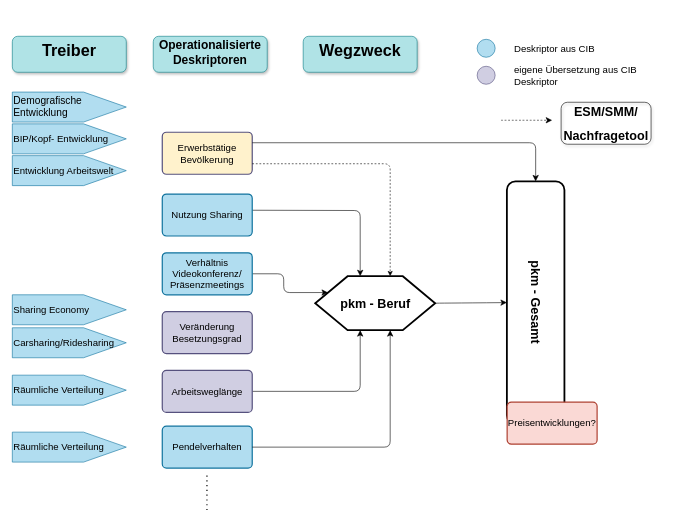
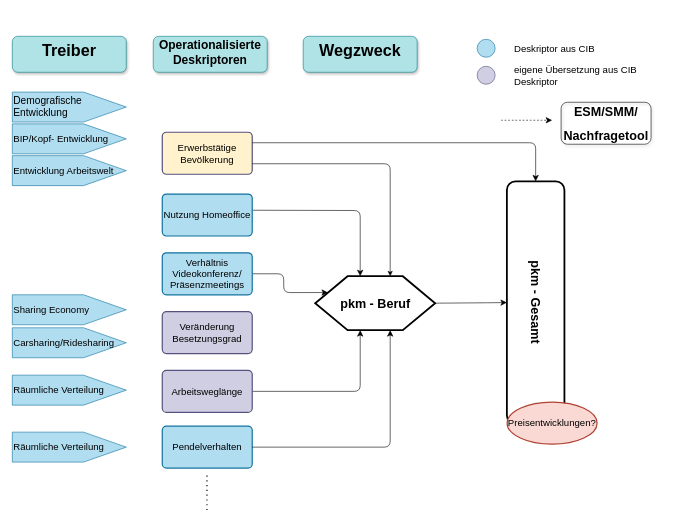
  <mxCell id="0" />
  <mxCell id="1" parent="0" />
  <mxCell id="2" value="" style="ellipse;whiteSpace=wrap;html=1;aspect=fixed;fontSize=16;fillColor=#b1ddf0;strokeColor=#10739e;" parent="1" vertex="1"><mxGeometry x="795" y="65" width="30" height="30" as="geometry" /></mxCell>
  <mxCell id="3" value="Deskriptor aus CIB" style="text;html=1;strokeColor=none;fillColor=none;align=left;verticalAlign=middle;whiteSpace=wrap;rounded=0;fontSize=16;" parent="1" vertex="1"><mxGeometry x="855" y="65" width="260" height="30" as="geometry" /></mxCell>
  <mxCell id="4" value="eigene Übersetzung aus CIB Deskriptor" style="text;html=1;strokeColor=none;fillColor=none;align=left;verticalAlign=middle;whiteSpace=wrap;rounded=0;fontSize=16;" parent="1" vertex="1"><mxGeometry x="855" y="110" width="260" height="30" as="geometry" /></mxCell>
  <mxCell id="5" value="" style="ellipse;whiteSpace=wrap;html=1;aspect=fixed;fontSize=16;fillColor=#d0cee2;strokeColor=#56517e;" parent="1" vertex="1"><mxGeometry x="795" y="110" width="30" height="30" as="geometry" /></mxCell>
  <mxCell id="6" value="&lt;div style=&quot;font-size: 17px;&quot;&gt;&lt;span style=&quot;background-color: initial; font-size: 17px;&quot;&gt;Demografische Entwicklung&lt;/span&gt;&lt;/div&gt;" style="shape=offPageConnector;whiteSpace=wrap;html=1;fontSize=17;direction=north;align=left;labelBackgroundColor=none;fillColor=#b1ddf0;strokeColor=#10739e;" parent="1" vertex="1"><mxGeometry x="20" y="153" width="190" height="50" as="geometry" /></mxCell>
  <mxCell id="7" style="edgeStyle=none;curved=1;orthogonalLoop=1;jettySize=auto;html=1;exitX=1;exitY=0.25;exitDx=0;exitDy=0;fontSize=12;fontColor=default;startSize=8;endSize=8;labelBackgroundColor=none;" parent="1" source="6" target="6" edge="1"><mxGeometry relative="1" as="geometry" /></mxCell>
  <mxCell id="8" value="Erwerbstätige Bevölkerung" style="rounded=1;whiteSpace=wrap;html=1;absoluteArcSize=1;arcSize=14;strokeWidth=2;fontSize=16;labelBackgroundColor=none;fillColor=#fff2cc;strokeColor=#56517e;" parent="1" vertex="1"><mxGeometry x="270" y="220" width="150" height="70" as="geometry" /></mxCell>
  <mxCell id="9" value="pkm - Beruf" style="verticalLabelPosition=middle;verticalAlign=middle;html=1;shape=hexagon;perimeter=hexagonPerimeter2;arcSize=6;size=0.27;fontSize=21;labelPosition=center;align=center;strokeWidth=3;fontStyle=1;labelBackgroundColor=none;" parent="1" vertex="1"><mxGeometry x="525" y="460" width="200" height="90" as="geometry" /></mxCell>
- <mxCell id="10" style="edgeStyle=orthogonalEdgeStyle;rounded=1;orthogonalLoop=1;jettySize=auto;html=1;fontSize=12;fontColor=default;labelBackgroundColor=none;elbow=vertical;entryX=0.625;entryY=0;entryDx=0;entryDy=0;exitX=1;exitY=0.75;exitDx=0;exitDy=0;dashed=1;" parent="1" source="8" target="9" edge="1"><mxGeometry relative="1" as="geometry"><mxPoint x="420" y="255" as="sourcePoint" /><mxPoint x="610" y="310" as="targetPoint" /></mxGeometry></mxCell>
+ <mxCell id="10" style="edgeStyle=orthogonalEdgeStyle;rounded=1;orthogonalLoop=1;jettySize=auto;html=1;fontSize=12;fontColor=default;labelBackgroundColor=none;elbow=vertical;entryX=0.625;entryY=0;entryDx=0;entryDy=0;exitX=1;exitY=0.75;exitDx=0;exitDy=0;" parent="1" source="8" target="9" edge="1"><mxGeometry relative="1" as="geometry"><mxPoint x="420" y="255" as="sourcePoint" /><mxPoint x="610" y="310" as="targetPoint" /></mxGeometry></mxCell>
  <mxCell id="11" value="" style="edgeStyle=orthogonalEdgeStyle;rounded=1;orthogonalLoop=1;jettySize=auto;html=1;fontSize=12;startSize=8;endSize=8;labelBackgroundColor=none;fontColor=default;entryX=0.375;entryY=0;entryDx=0;entryDy=0;" parent="1" target="9" edge="1"><mxGeometry relative="1" as="geometry"><mxPoint x="405" y="350" as="sourcePoint" /><mxPoint x="605.013" y="411" as="targetPoint" /></mxGeometry></mxCell>
- <mxCell id="12" value="Nutzung Sharing" style="rounded=1;whiteSpace=wrap;html=1;absoluteArcSize=1;arcSize=14;strokeWidth=2;fontSize=16;labelBackgroundColor=none;fillColor=#b1ddf0;strokeColor=#10739e;" parent="1" vertex="1"><mxGeometry x="270" y="323" width="150" height="70" as="geometry" /></mxCell>
+ <mxCell id="12" value="Nutzung Homeoffice" style="rounded=1;whiteSpace=wrap;html=1;absoluteArcSize=1;arcSize=14;strokeWidth=2;fontSize=16;labelBackgroundColor=none;fillColor=#b1ddf0;strokeColor=#10739e;" parent="1" vertex="1"><mxGeometry x="270" y="323" width="150" height="70" as="geometry" /></mxCell>
  <mxCell id="13" style="edgeStyle=orthogonalEdgeStyle;rounded=1;orthogonalLoop=1;jettySize=auto;html=1;entryX=0;entryY=0.25;entryDx=0;entryDy=0;fontSize=12;startSize=8;endSize=8;" parent="1" source="14" target="9" edge="1"><mxGeometry relative="1" as="geometry" /></mxCell>
  <mxCell id="14" value="Verhältnis Videokonferenz/ Präsenzmeetings" style="rounded=1;whiteSpace=wrap;html=1;absoluteArcSize=1;arcSize=14;strokeWidth=2;fontSize=16;labelBackgroundColor=none;fillColor=#b1ddf0;strokeColor=#10739e;" parent="1" vertex="1"><mxGeometry x="270" y="421" width="150" height="70" as="geometry" /></mxCell>
  <mxCell id="15" value="&lt;div style=&quot;&quot;&gt;&lt;span style=&quot;background-color: initial;&quot;&gt;BIP/Kopf- Entwicklung&lt;/span&gt;&lt;/div&gt;" style="shape=offPageConnector;whiteSpace=wrap;html=1;fontSize=16;direction=north;align=left;labelBackgroundColor=none;fillColor=#b1ddf0;strokeColor=#10739e;" parent="1" vertex="1"><mxGeometry x="20" y="206" width="190" height="50" as="geometry" /></mxCell>
  <mxCell id="16" value="Veränderung Besetzungsgrad" style="rounded=1;whiteSpace=wrap;html=1;absoluteArcSize=1;arcSize=14;strokeWidth=2;fontSize=16;labelBackgroundColor=none;fillColor=#d0cee2;strokeColor=#56517e;" parent="1" vertex="1"><mxGeometry x="270" y="519" width="150" height="70" as="geometry" /></mxCell>
  <mxCell id="17" value="&lt;div style=&quot;&quot;&gt;&lt;span style=&quot;background-color: initial;&quot;&gt;Carsharing/Ridesharing&lt;/span&gt;&lt;/div&gt;" style="shape=offPageConnector;whiteSpace=wrap;html=1;fontSize=16;direction=north;align=left;labelBackgroundColor=none;strokeWidth=1;fillColor=#b1ddf0;strokeColor=#10739e;" parent="1" vertex="1"><mxGeometry x="20" y="546" width="190" height="50" as="geometry" /></mxCell>
  <mxCell id="18" value="&lt;b style=&quot;font-size: 21px;&quot;&gt;pkm - Gesamt&lt;/b&gt;" style="rounded=1;whiteSpace=wrap;html=1;fontSize=21;strokeWidth=3;rotation=90;" parent="1" vertex="1"><mxGeometry x="690.37" y="456.06" width="404.36" height="95.94" as="geometry" /></mxCell>
  <mxCell id="19" value="&lt;div style=&quot;&quot;&gt;&lt;span style=&quot;background-color: initial;&quot;&gt;Räumliche Verteilung&lt;/span&gt;&lt;/div&gt;" style="shape=offPageConnector;whiteSpace=wrap;html=1;fontSize=16;direction=north;align=left;labelBackgroundColor=none;strokeWidth=1;fillColor=#b1ddf0;strokeColor=#10739e;" parent="1" vertex="1"><mxGeometry x="20" y="625" width="190" height="50" as="geometry" /></mxCell>
  <mxCell id="20" value="" style="edgeStyle=orthogonalEdgeStyle;rounded=1;orthogonalLoop=1;jettySize=auto;html=1;fontSize=12;startSize=8;endSize=8;exitX=1;exitY=0.5;exitDx=0;exitDy=0;entryX=0.375;entryY=1;entryDx=0;entryDy=0;" parent="1" source="21" target="9" edge="1"><mxGeometry relative="1" as="geometry"><mxPoint x="387" y="648.74" as="sourcePoint" /><mxPoint x="635" y="410" as="targetPoint" /></mxGeometry></mxCell>
  <mxCell id="21" value="Arbeitsweglänge" style="rounded=1;whiteSpace=wrap;html=1;absoluteArcSize=1;arcSize=14;strokeWidth=2;fontSize=16;labelBackgroundColor=none;fillColor=#d0cee2;strokeColor=#56517e;" parent="1" vertex="1"><mxGeometry x="270" y="617" width="150" height="70" as="geometry" /></mxCell>
  <mxCell id="22" value="Pendelverhalten" style="rounded=1;whiteSpace=wrap;html=1;absoluteArcSize=1;arcSize=14;strokeWidth=2;fontSize=16;labelBackgroundColor=none;fillColor=#b1ddf0;strokeColor=#10739e;" parent="1" vertex="1"><mxGeometry x="270" y="710" width="150" height="70" as="geometry" /></mxCell>
  <mxCell id="23" value="&lt;div style=&quot;&quot;&gt;&lt;span style=&quot;background-color: initial;&quot;&gt;Räumliche Verteilung&lt;/span&gt;&lt;/div&gt;" style="shape=offPageConnector;whiteSpace=wrap;html=1;fontSize=16;direction=north;align=left;labelBackgroundColor=none;strokeWidth=1;fillColor=#b1ddf0;strokeColor=#10739e;" parent="1" vertex="1"><mxGeometry x="20" y="720" width="190" height="50" as="geometry" /></mxCell>
- <mxCell id="24" value="Preisentwicklungen?" style="rounded=1;whiteSpace=wrap;html=1;absoluteArcSize=1;arcSize=14;strokeWidth=2;fontSize=16;labelBackgroundColor=none;fillColor=#fad9d5;strokeColor=#ae4132;" parent="1" vertex="1"><mxGeometry x="845" y="670" width="150" height="70" as="geometry" /></mxCell>
+ <mxCell id="24" value="Preisentwicklungen?" style="ellipse;whiteSpace=wrap;html=1;absoluteArcSize=1;arcSize=14;strokeWidth=2;fontSize=16;labelBackgroundColor=none;fillColor=#fad9d5;strokeColor=#ae4132;" parent="1" vertex="1"><mxGeometry x="845" y="670" width="150" height="70" as="geometry" /></mxCell>
  <mxCell id="25" value="&lt;div style=&quot;&quot;&gt;&lt;span style=&quot;background-color: initial;&quot;&gt;Entwicklung Arbeitswelt&lt;/span&gt;&lt;/div&gt;" style="shape=offPageConnector;whiteSpace=wrap;html=1;fontSize=16;direction=north;align=left;labelBackgroundColor=none;fillColor=#b1ddf0;strokeColor=#10739e;" parent="1" vertex="1"><mxGeometry x="20" y="259" width="190" height="50" as="geometry" /></mxCell>
  <mxCell id="26" style="edgeStyle=orthogonalEdgeStyle;rounded=1;orthogonalLoop=1;jettySize=auto;html=1;fontSize=12;startSize=8;endSize=8;exitX=1;exitY=0.5;exitDx=0;exitDy=0;entryX=0.625;entryY=1;entryDx=0;entryDy=0;" parent="1" source="22" target="9" edge="1"><mxGeometry relative="1" as="geometry"><mxPoint x="425" y="745" as="sourcePoint" /><mxPoint x="644.6" y="400.18" as="targetPoint" /></mxGeometry></mxCell>
  <mxCell id="27" value="&lt;div style=&quot;&quot;&gt;&lt;span style=&quot;background-color: initial;&quot;&gt;Sharing Economy&lt;/span&gt;&lt;/div&gt;" style="shape=offPageConnector;whiteSpace=wrap;html=1;fontSize=16;direction=north;align=left;labelBackgroundColor=none;strokeWidth=1;fillColor=#b1ddf0;strokeColor=#10739e;" parent="1" vertex="1"><mxGeometry x="20" y="491" width="190" height="50" as="geometry" /></mxCell>
  <mxCell id="28" value="" style="endArrow=none;dashed=1;html=1;dashPattern=1 3;strokeWidth=2;rounded=0;fontSize=12;startSize=8;endSize=8;curved=1;" parent="1" edge="1"><mxGeometry width="50" height="50" relative="1" as="geometry"><mxPoint x="344.5" y="850" as="sourcePoint" /><mxPoint x="344.5" y="790" as="targetPoint" /></mxGeometry></mxCell>
  <mxCell id="29" style="rounded=1;orthogonalLoop=1;jettySize=auto;html=1;entryX=0.375;entryY=0;entryDx=0;entryDy=0;fontSize=12;startSize=8;endSize=8;strokeColor=none;edgeStyle=elbowEdgeStyle;" parent="1" source="14" target="9" edge="1"><mxGeometry relative="1" as="geometry" /></mxCell>
  <mxCell id="30" style="edgeStyle=none;curved=1;rounded=0;orthogonalLoop=1;jettySize=auto;html=1;entryX=0.5;entryY=0;entryDx=0;entryDy=0;fontSize=12;startSize=8;endSize=8;" parent="1" source="9" target="9" edge="1"><mxGeometry relative="1" as="geometry" /></mxCell>
  <mxCell id="31" style="edgeStyle=orthogonalEdgeStyle;rounded=1;orthogonalLoop=1;jettySize=auto;html=1;exitX=1;exitY=0.25;exitDx=0;exitDy=0;entryX=0;entryY=0.5;entryDx=0;entryDy=0;fontSize=12;startSize=8;endSize=8;" parent="1" source="8" target="18" edge="1"><mxGeometry relative="1" as="geometry" /></mxCell>
  <mxCell id="32" style="edgeStyle=none;curved=1;rounded=0;orthogonalLoop=1;jettySize=auto;html=1;exitX=0;exitY=0.5;exitDx=0;exitDy=0;fontSize=12;startSize=8;endSize=8;" parent="1" edge="1"><mxGeometry relative="1" as="geometry"><mxPoint x="892.545" y="334.525" as="sourcePoint" /><mxPoint x="892.545" y="334.525" as="targetPoint" /></mxGeometry></mxCell>
  <mxCell id="33" value="" style="endArrow=classic;html=1;rounded=0;fontSize=12;startSize=8;endSize=8;curved=1;dashed=1;" parent="1" edge="1"><mxGeometry width="50" height="50" relative="1" as="geometry"><mxPoint x="835" y="200" as="sourcePoint" /><mxPoint x="920" y="200" as="targetPoint" /></mxGeometry></mxCell>
  <mxCell id="34" style="edgeStyle=none;curved=1;rounded=0;orthogonalLoop=1;jettySize=auto;html=1;exitX=1;exitY=0.5;exitDx=0;exitDy=0;entryX=0.5;entryY=1;entryDx=0;entryDy=0;fontSize=12;startSize=8;endSize=8;" parent="1" source="9" target="18" edge="1"><mxGeometry relative="1" as="geometry" /></mxCell>
  <mxCell id="35" value="&lt;h1 style=&quot;font-size: 21px;&quot;&gt;ESM/SMM/&lt;/h1&gt;&lt;h1 style=&quot;font-size: 21px;&quot;&gt;Nachfragetool&lt;/h1&gt;" style="text;html=1;spacing=5;spacingTop=-20;whiteSpace=wrap;overflow=hidden;rounded=1;fontSize=21;glass=0;shadow=1;align=center;strokeColor=default;" parent="1" vertex="1"><mxGeometry x="935" y="170" width="150" height="70" as="geometry" /></mxCell>
  <mxCell id="36" value="" style="group" parent="1" vertex="1" connectable="0"><mxGeometry x="20" y="20" width="685" height="60" as="geometry" /></mxCell>
  <mxCell id="37" value="&lt;h1 style=&quot;font-size: 27px;&quot;&gt;Treiber&lt;/h1&gt;" style="text;html=1;strokeColor=#0e8088;fillColor=#b0e3e6;spacing=5;spacingTop=-20;whiteSpace=wrap;overflow=hidden;rounded=1;fontSize=27;glass=0;shadow=1;align=center;" parent="36" vertex="1"><mxGeometry y="40" width="190" height="60" as="geometry" /></mxCell>
  <mxCell id="38" value="&lt;h1 style=&quot;font-size: 20px;&quot;&gt;Operationalisierte Deskriptoren&lt;/h1&gt;" style="text;html=1;strokeColor=#0e8088;fillColor=#b0e3e6;spacing=5;spacingTop=-20;whiteSpace=wrap;overflow=hidden;rounded=1;fontSize=20;glass=0;shadow=1;align=center;aspect=fixed;" parent="36" vertex="1"><mxGeometry x="235" y="40" width="190" height="60" as="geometry" /></mxCell>
  <mxCell id="39" value="&lt;h1 style=&quot;font-size: 27px;&quot;&gt;&lt;span style=&quot;background-color: initial;&quot;&gt;Wegzweck&lt;/span&gt;&lt;br&gt;&lt;/h1&gt;" style="text;html=1;strokeColor=#0e8088;fillColor=#b0e3e6;spacing=5;spacingTop=-20;whiteSpace=wrap;overflow=hidden;rounded=1;fontSize=27;glass=0;shadow=1;align=center;" parent="36" vertex="1"><mxGeometry x="485" y="40" width="190" height="60" as="geometry" /></mxCell>
